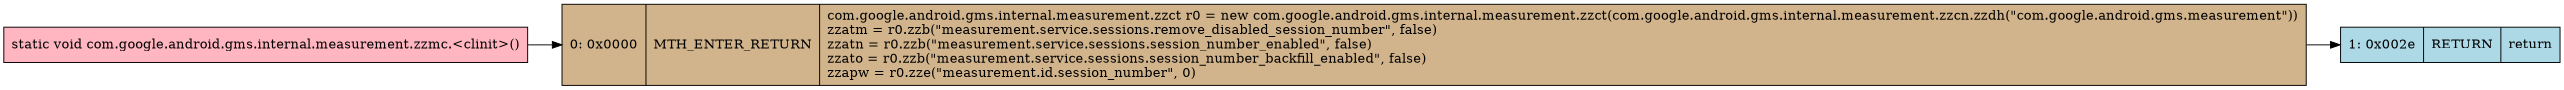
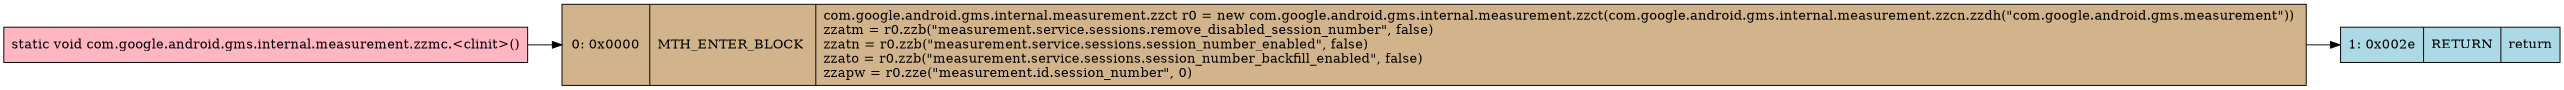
  digraph {
    rankdir=LR
    node [shape=record style=filled]
-   n1 [label="{0\:\ 0x0000|MTH_ENTER_RETURN\l|com.google.android.gms.internal.measurement.zzct r0 = new com.google.android.gms.internal.measurement.zzct(com.google.android.gms.internal.measurement.zzcn.zzdh(\"com.google.android.gms.measurement\"))\lzzatm = r0.zzb(\"measurement.service.sessions.remove_disabled_session_number\", false)\lzzatn = r0.zzb(\"measurement.service.sessions.session_number_enabled\", false)\lzzato = r0.zzb(\"measurement.service.sessions.session_number_backfill_enabled\", false)\lzzapw = r0.zze(\"measurement.id.session_number\", 0)\l}" fillcolor=tan]
+   n1 [label="{0\:\ 0x0000|MTH_ENTER_BLOCK\l|com.google.android.gms.internal.measurement.zzct r0 = new com.google.android.gms.internal.measurement.zzct(com.google.android.gms.internal.measurement.zzcn.zzdh(\"com.google.android.gms.measurement\"))\lzzatm = r0.zzb(\"measurement.service.sessions.remove_disabled_session_number\", false)\lzzatn = r0.zzb(\"measurement.service.sessions.session_number_enabled\", false)\lzzato = r0.zzb(\"measurement.service.sessions.session_number_backfill_enabled\", false)\lzzapw = r0.zze(\"measurement.id.session_number\", 0)\l}" fillcolor=tan]
    n2 [label="{1\:\ 0x002e|RETURN\l|return\l}" fillcolor=lightblue]
    n3 [label="{static void com.google.android.gms.internal.measurement.zzmc.\<clinit\>() }" fillcolor=lightpink]
    n1 -> n2
    n3 -> n1
  }
